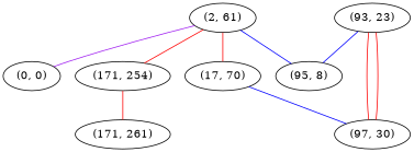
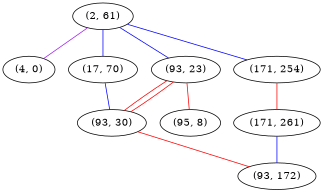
  graph {
    edge [color=red weight=1]
    "(2, 61)"
-   "(0, 0)"
+   "(0, 0)" [label="(4, 0)"]
    "(17, 70)"
    "(171, 254)"
    "(95, 8)"
-   "(93, 30)" [label="(97, 30)"]
+   "(93, 30)"
    "(171, 261)"
+   "(93, 172)"
    n9 [label="(93, 23)"]
    "(2, 61)" -- "(0, 0)" [color=purple weight=4]
-   "(2, 61)" -- "(17, 70)" [weight=3]
-   "(2, 61)" -- "(171, 254)"
-   "(2, 61)" -- "(95, 8)" [color=blue weight=3]
+   "(2, 61)" -- "(17, 70)" [color=blue weight=3]
+   "(2, 61)" -- "(171, 254)" [color=blue]
+   "(2, 61)" -- n9 [color=blue weight=3]
    "(17, 70)" -- "(93, 30)" [color=blue]
    "(171, 254)" -- "(171, 261)"
-   n9 -- "(95, 8)" [color=blue]
+   "(93, 30)" -- "(93, 172)"
+   "(171, 261)" -- "(93, 172)" [color=blue weight=3]
+   n9 -- "(95, 8)"
    n9 -- "(93, 30)"
    n9 -- "(93, 30)"
  }
